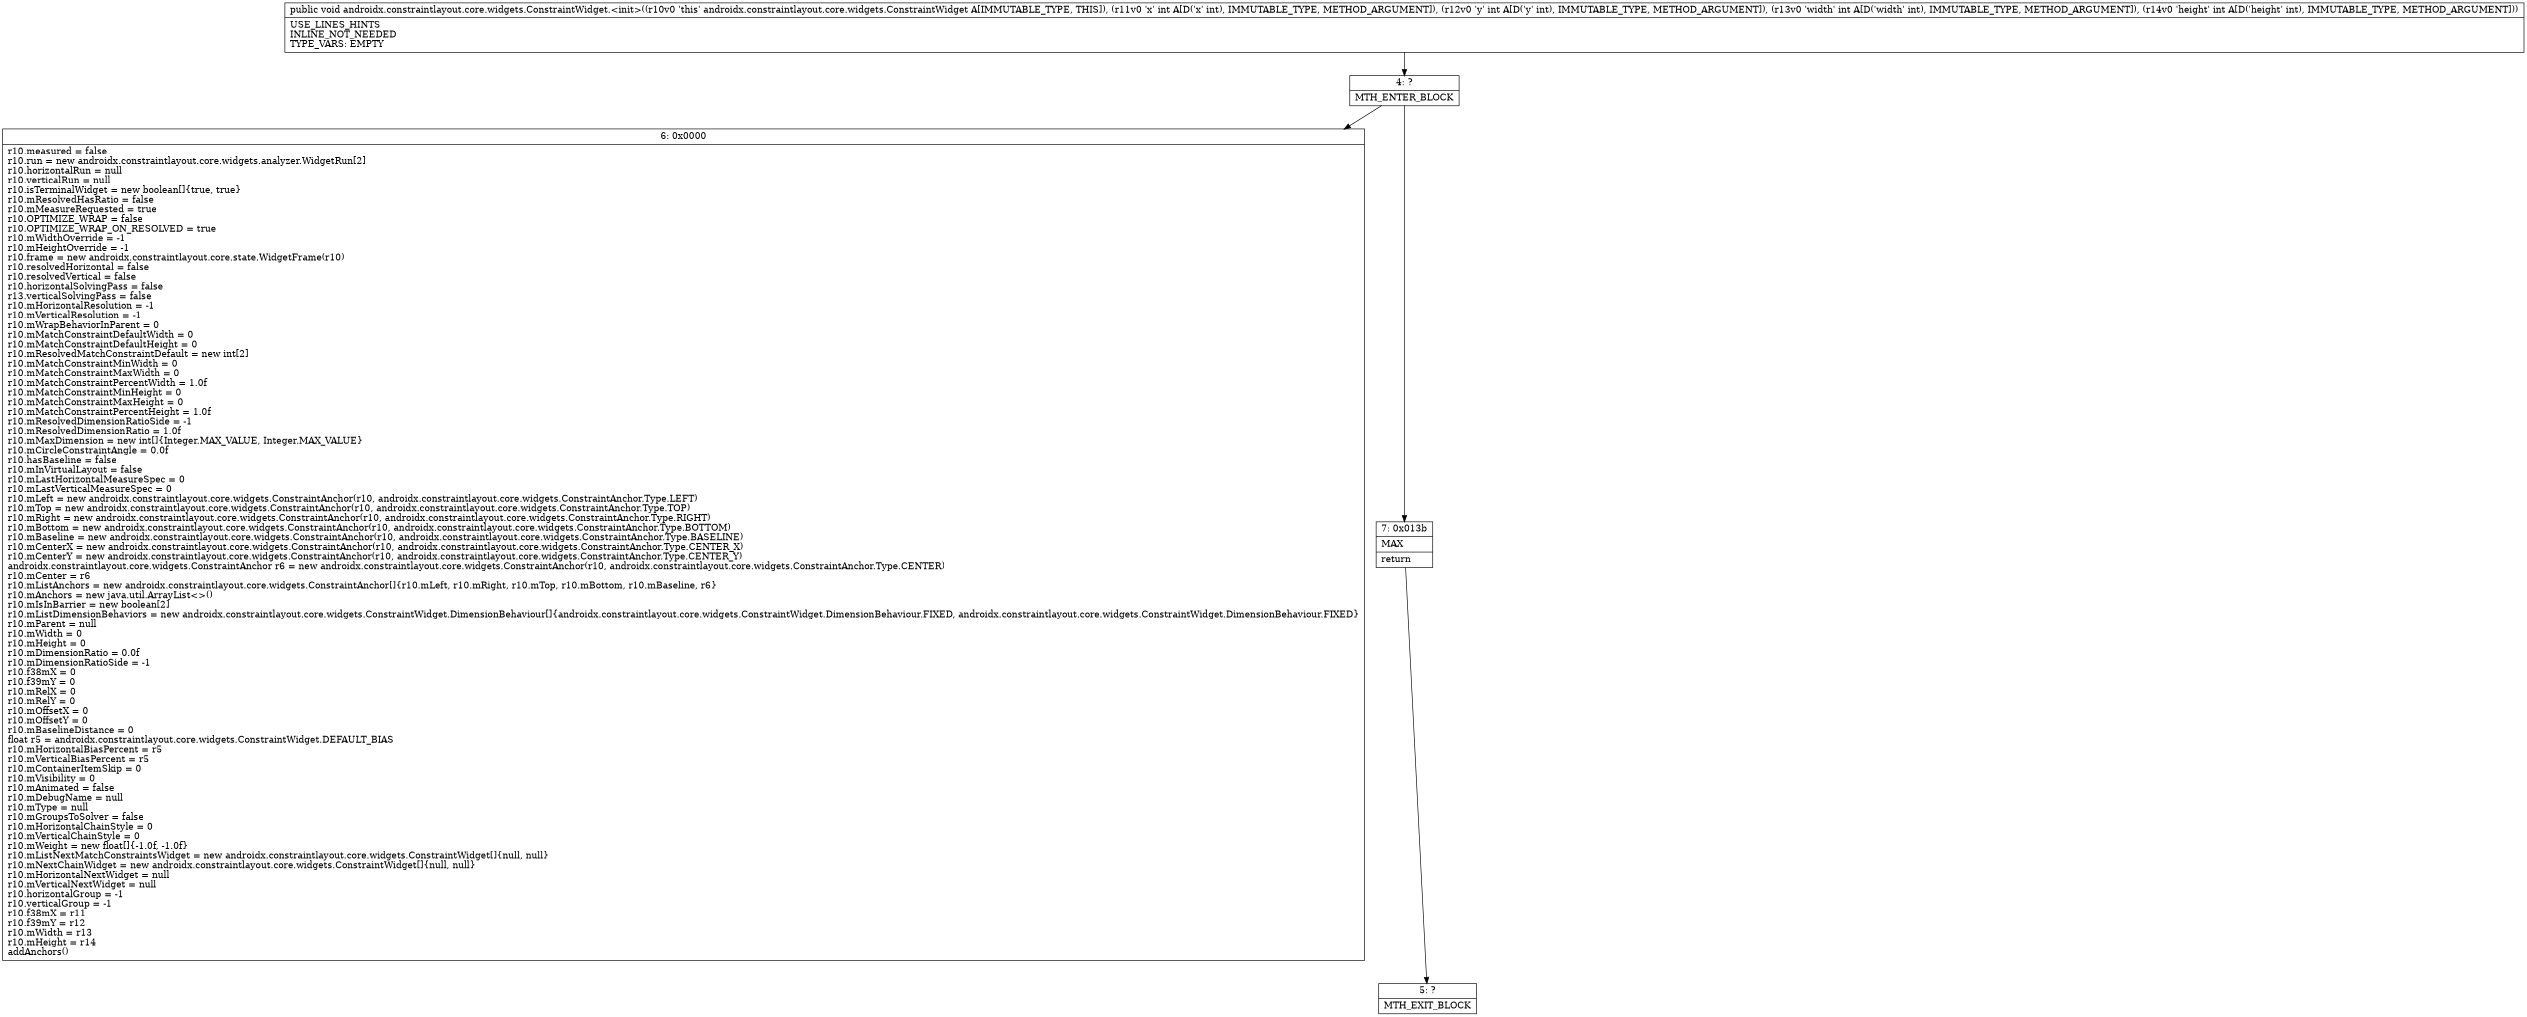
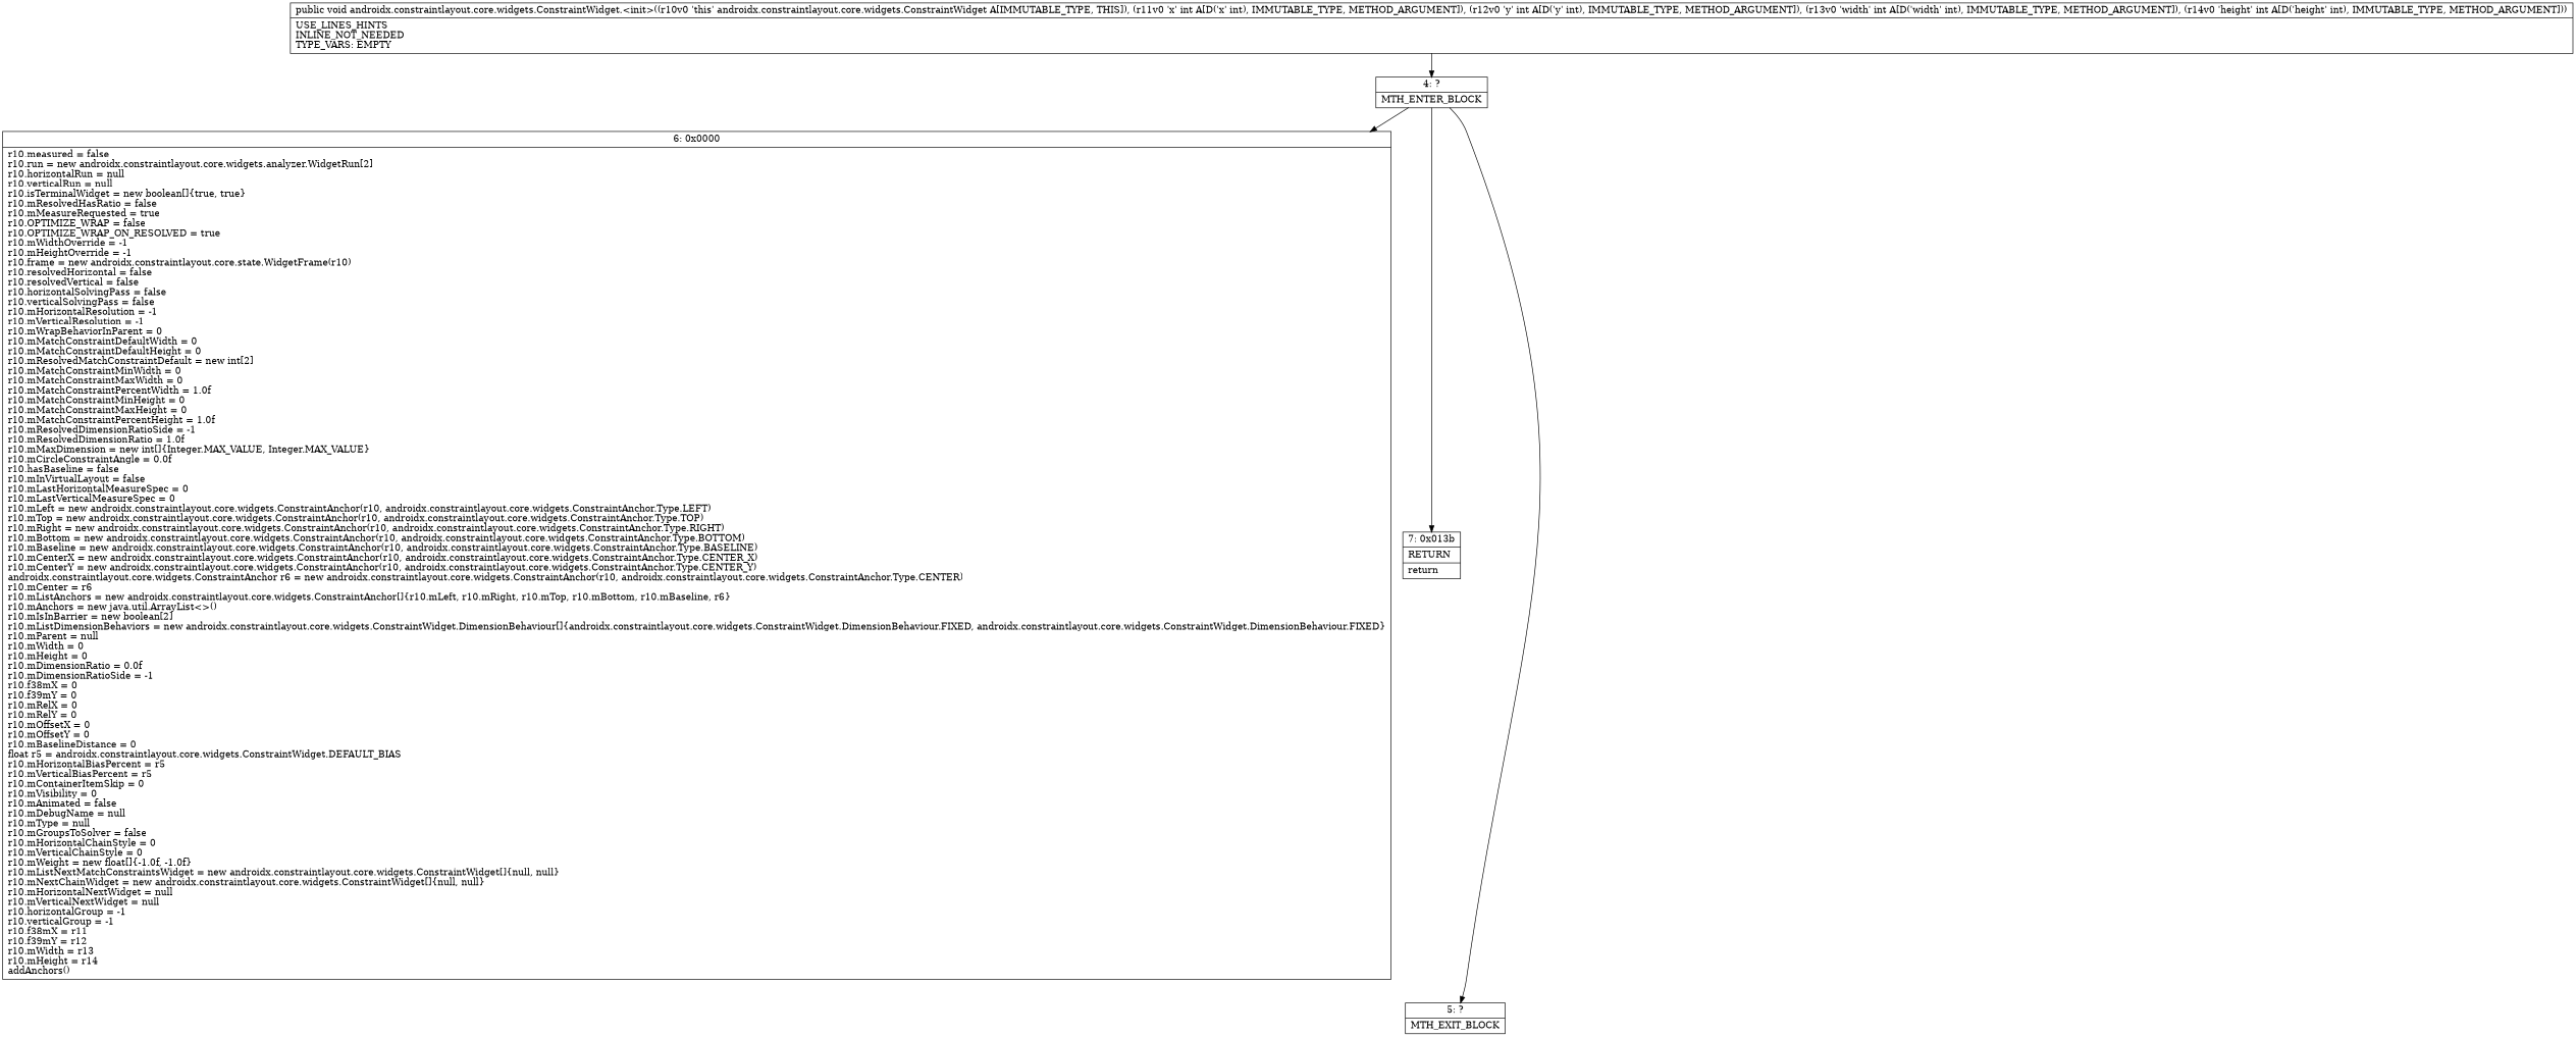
  digraph {
    node [shape=record]
    n1 [label="{4\:\ ?|MTH_ENTER_BLOCK\l}"]
-   n2 [label="{6\:\ 0x0000|r10.measured = false\lr10.run = new androidx.constraintlayout.core.widgets.analyzer.WidgetRun[2]\lr10.horizontalRun = null\lr10.verticalRun = null\lr10.isTerminalWidget = new boolean[]\{true, true\}\lr10.mResolvedHasRatio = false\lr10.mMeasureRequested = true\lr10.OPTIMIZE_WRAP = false\lr10.OPTIMIZE_WRAP_ON_RESOLVED = true\lr10.mWidthOverride = \-1\lr10.mHeightOverride = \-1\lr10.frame = new androidx.constraintlayout.core.state.WidgetFrame(r10)\lr10.resolvedHorizontal = false\lr10.resolvedVertical = false\lr10.horizontalSolvingPass = false\lr13.verticalSolvingPass = false\lr10.mHorizontalResolution = \-1\lr10.mVerticalResolution = \-1\lr10.mWrapBehaviorInParent = 0\lr10.mMatchConstraintDefaultWidth = 0\lr10.mMatchConstraintDefaultHeight = 0\lr10.mResolvedMatchConstraintDefault = new int[2]\lr10.mMatchConstraintMinWidth = 0\lr10.mMatchConstraintMaxWidth = 0\lr10.mMatchConstraintPercentWidth = 1.0f\lr10.mMatchConstraintMinHeight = 0\lr10.mMatchConstraintMaxHeight = 0\lr10.mMatchConstraintPercentHeight = 1.0f\lr10.mResolvedDimensionRatioSide = \-1\lr10.mResolvedDimensionRatio = 1.0f\lr10.mMaxDimension = new int[]\{Integer.MAX_VALUE, Integer.MAX_VALUE\}\lr10.mCircleConstraintAngle = 0.0f\lr10.hasBaseline = false\lr10.mInVirtualLayout = false\lr10.mLastHorizontalMeasureSpec = 0\lr10.mLastVerticalMeasureSpec = 0\lr10.mLeft = new androidx.constraintlayout.core.widgets.ConstraintAnchor(r10, androidx.constraintlayout.core.widgets.ConstraintAnchor.Type.LEFT)\lr10.mTop = new androidx.constraintlayout.core.widgets.ConstraintAnchor(r10, androidx.constraintlayout.core.widgets.ConstraintAnchor.Type.TOP)\lr10.mRight = new androidx.constraintlayout.core.widgets.ConstraintAnchor(r10, androidx.constraintlayout.core.widgets.ConstraintAnchor.Type.RIGHT)\lr10.mBottom = new androidx.constraintlayout.core.widgets.ConstraintAnchor(r10, androidx.constraintlayout.core.widgets.ConstraintAnchor.Type.BOTTOM)\lr10.mBaseline = new androidx.constraintlayout.core.widgets.ConstraintAnchor(r10, androidx.constraintlayout.core.widgets.ConstraintAnchor.Type.BASELINE)\lr10.mCenterX = new androidx.constraintlayout.core.widgets.ConstraintAnchor(r10, androidx.constraintlayout.core.widgets.ConstraintAnchor.Type.CENTER_X)\lr10.mCenterY = new androidx.constraintlayout.core.widgets.ConstraintAnchor(r10, androidx.constraintlayout.core.widgets.ConstraintAnchor.Type.CENTER_Y)\landroidx.constraintlayout.core.widgets.ConstraintAnchor r6 = new androidx.constraintlayout.core.widgets.ConstraintAnchor(r10, androidx.constraintlayout.core.widgets.ConstraintAnchor.Type.CENTER)\lr10.mCenter = r6\lr10.mListAnchors = new androidx.constraintlayout.core.widgets.ConstraintAnchor[]\{r10.mLeft, r10.mRight, r10.mTop, r10.mBottom, r10.mBaseline, r6\}\lr10.mAnchors = new java.util.ArrayList\<\>()\lr10.mIsInBarrier = new boolean[2]\lr10.mListDimensionBehaviors = new androidx.constraintlayout.core.widgets.ConstraintWidget.DimensionBehaviour[]\{androidx.constraintlayout.core.widgets.ConstraintWidget.DimensionBehaviour.FIXED, androidx.constraintlayout.core.widgets.ConstraintWidget.DimensionBehaviour.FIXED\}\lr10.mParent = null\lr10.mWidth = 0\lr10.mHeight = 0\lr10.mDimensionRatio = 0.0f\lr10.mDimensionRatioSide = \-1\lr10.f38mX = 0\lr10.f39mY = 0\lr10.mRelX = 0\lr10.mRelY = 0\lr10.mOffsetX = 0\lr10.mOffsetY = 0\lr10.mBaselineDistance = 0\lfloat r5 = androidx.constraintlayout.core.widgets.ConstraintWidget.DEFAULT_BIAS\lr10.mHorizontalBiasPercent = r5\lr10.mVerticalBiasPercent = r5\lr10.mContainerItemSkip = 0\lr10.mVisibility = 0\lr10.mAnimated = false\lr10.mDebugName = null\lr10.mType = null\lr10.mGroupsToSolver = false\lr10.mHorizontalChainStyle = 0\lr10.mVerticalChainStyle = 0\lr10.mWeight = new float[]\{\-1.0f, \-1.0f\}\lr10.mListNextMatchConstraintsWidget = new androidx.constraintlayout.core.widgets.ConstraintWidget[]\{null, null\}\lr10.mNextChainWidget = new androidx.constraintlayout.core.widgets.ConstraintWidget[]\{null, null\}\lr10.mHorizontalNextWidget = null\lr10.mVerticalNextWidget = null\lr10.horizontalGroup = \-1\lr10.verticalGroup = \-1\lr10.f38mX = r11\lr10.f39mY = r12\lr10.mWidth = r13\lr10.mHeight = r14\laddAnchors()\l}"]
-   n3 [label="{7\:\ 0x013b|MAX\l|return\l}"]
+   n2 [label="{6\:\ 0x0000|r10.measured = false\lr10.run = new androidx.constraintlayout.core.widgets.analyzer.WidgetRun[2]\lr10.horizontalRun = null\lr10.verticalRun = null\lr10.isTerminalWidget = new boolean[]\{true, true\}\lr10.mResolvedHasRatio = false\lr10.mMeasureRequested = true\lr10.OPTIMIZE_WRAP = false\lr10.OPTIMIZE_WRAP_ON_RESOLVED = true\lr10.mWidthOverride = \-1\lr10.mHeightOverride = \-1\lr10.frame = new androidx.constraintlayout.core.state.WidgetFrame(r10)\lr10.resolvedHorizontal = false\lr10.resolvedVertical = false\lr10.horizontalSolvingPass = false\lr10.verticalSolvingPass = false\lr10.mHorizontalResolution = \-1\lr10.mVerticalResolution = \-1\lr10.mWrapBehaviorInParent = 0\lr10.mMatchConstraintDefaultWidth = 0\lr10.mMatchConstraintDefaultHeight = 0\lr10.mResolvedMatchConstraintDefault = new int[2]\lr10.mMatchConstraintMinWidth = 0\lr10.mMatchConstraintMaxWidth = 0\lr10.mMatchConstraintPercentWidth = 1.0f\lr10.mMatchConstraintMinHeight = 0\lr10.mMatchConstraintMaxHeight = 0\lr10.mMatchConstraintPercentHeight = 1.0f\lr10.mResolvedDimensionRatioSide = \-1\lr10.mResolvedDimensionRatio = 1.0f\lr10.mMaxDimension = new int[]\{Integer.MAX_VALUE, Integer.MAX_VALUE\}\lr10.mCircleConstraintAngle = 0.0f\lr10.hasBaseline = false\lr10.mInVirtualLayout = false\lr10.mLastHorizontalMeasureSpec = 0\lr10.mLastVerticalMeasureSpec = 0\lr10.mLeft = new androidx.constraintlayout.core.widgets.ConstraintAnchor(r10, androidx.constraintlayout.core.widgets.ConstraintAnchor.Type.LEFT)\lr10.mTop = new androidx.constraintlayout.core.widgets.ConstraintAnchor(r10, androidx.constraintlayout.core.widgets.ConstraintAnchor.Type.TOP)\lr10.mRight = new androidx.constraintlayout.core.widgets.ConstraintAnchor(r10, androidx.constraintlayout.core.widgets.ConstraintAnchor.Type.RIGHT)\lr10.mBottom = new androidx.constraintlayout.core.widgets.ConstraintAnchor(r10, androidx.constraintlayout.core.widgets.ConstraintAnchor.Type.BOTTOM)\lr10.mBaseline = new androidx.constraintlayout.core.widgets.ConstraintAnchor(r10, androidx.constraintlayout.core.widgets.ConstraintAnchor.Type.BASELINE)\lr10.mCenterX = new androidx.constraintlayout.core.widgets.ConstraintAnchor(r10, androidx.constraintlayout.core.widgets.ConstraintAnchor.Type.CENTER_X)\lr10.mCenterY = new androidx.constraintlayout.core.widgets.ConstraintAnchor(r10, androidx.constraintlayout.core.widgets.ConstraintAnchor.Type.CENTER_Y)\landroidx.constraintlayout.core.widgets.ConstraintAnchor r6 = new androidx.constraintlayout.core.widgets.ConstraintAnchor(r10, androidx.constraintlayout.core.widgets.ConstraintAnchor.Type.CENTER)\lr10.mCenter = r6\lr10.mListAnchors = new androidx.constraintlayout.core.widgets.ConstraintAnchor[]\{r10.mLeft, r10.mRight, r10.mTop, r10.mBottom, r10.mBaseline, r6\}\lr10.mAnchors = new java.util.ArrayList\<\>()\lr10.mIsInBarrier = new boolean[2]\lr10.mListDimensionBehaviors = new androidx.constraintlayout.core.widgets.ConstraintWidget.DimensionBehaviour[]\{androidx.constraintlayout.core.widgets.ConstraintWidget.DimensionBehaviour.FIXED, androidx.constraintlayout.core.widgets.ConstraintWidget.DimensionBehaviour.FIXED\}\lr10.mParent = null\lr10.mWidth = 0\lr10.mHeight = 0\lr10.mDimensionRatio = 0.0f\lr10.mDimensionRatioSide = \-1\lr10.f38mX = 0\lr10.f39mY = 0\lr10.mRelX = 0\lr10.mRelY = 0\lr10.mOffsetX = 0\lr10.mOffsetY = 0\lr10.mBaselineDistance = 0\lfloat r5 = androidx.constraintlayout.core.widgets.ConstraintWidget.DEFAULT_BIAS\lr10.mHorizontalBiasPercent = r5\lr10.mVerticalBiasPercent = r5\lr10.mContainerItemSkip = 0\lr10.mVisibility = 0\lr10.mAnimated = false\lr10.mDebugName = null\lr10.mType = null\lr10.mGroupsToSolver = false\lr10.mHorizontalChainStyle = 0\lr10.mVerticalChainStyle = 0\lr10.mWeight = new float[]\{\-1.0f, \-1.0f\}\lr10.mListNextMatchConstraintsWidget = new androidx.constraintlayout.core.widgets.ConstraintWidget[]\{null, null\}\lr10.mNextChainWidget = new androidx.constraintlayout.core.widgets.ConstraintWidget[]\{null, null\}\lr10.mHorizontalNextWidget = null\lr10.mVerticalNextWidget = null\lr10.horizontalGroup = \-1\lr10.verticalGroup = \-1\lr10.f38mX = r11\lr10.f39mY = r12\lr10.mWidth = r13\lr10.mHeight = r14\laddAnchors()\l}"]
+   n3 [label="{7\:\ 0x013b|RETURN\l|return\l}"]
    n4 [label="{5\:\ ?|MTH_EXIT_BLOCK\l}"]
    n5 [label="{public void androidx.constraintlayout.core.widgets.ConstraintWidget.\<init\>((r10v0 'this' androidx.constraintlayout.core.widgets.ConstraintWidget A[IMMUTABLE_TYPE, THIS]), (r11v0 'x' int A[D('x' int), IMMUTABLE_TYPE, METHOD_ARGUMENT]), (r12v0 'y' int A[D('y' int), IMMUTABLE_TYPE, METHOD_ARGUMENT]), (r13v0 'width' int A[D('width' int), IMMUTABLE_TYPE, METHOD_ARGUMENT]), (r14v0 'height' int A[D('height' int), IMMUTABLE_TYPE, METHOD_ARGUMENT]))  | USE_LINES_HINTS\lINLINE_NOT_NEEDED\lTYPE_VARS: EMPTY\l}"]
    n1 -> n2
    n1 -> n3
-   n3 -> n4
+   n1 -> n4
    n5 -> n1
  }
